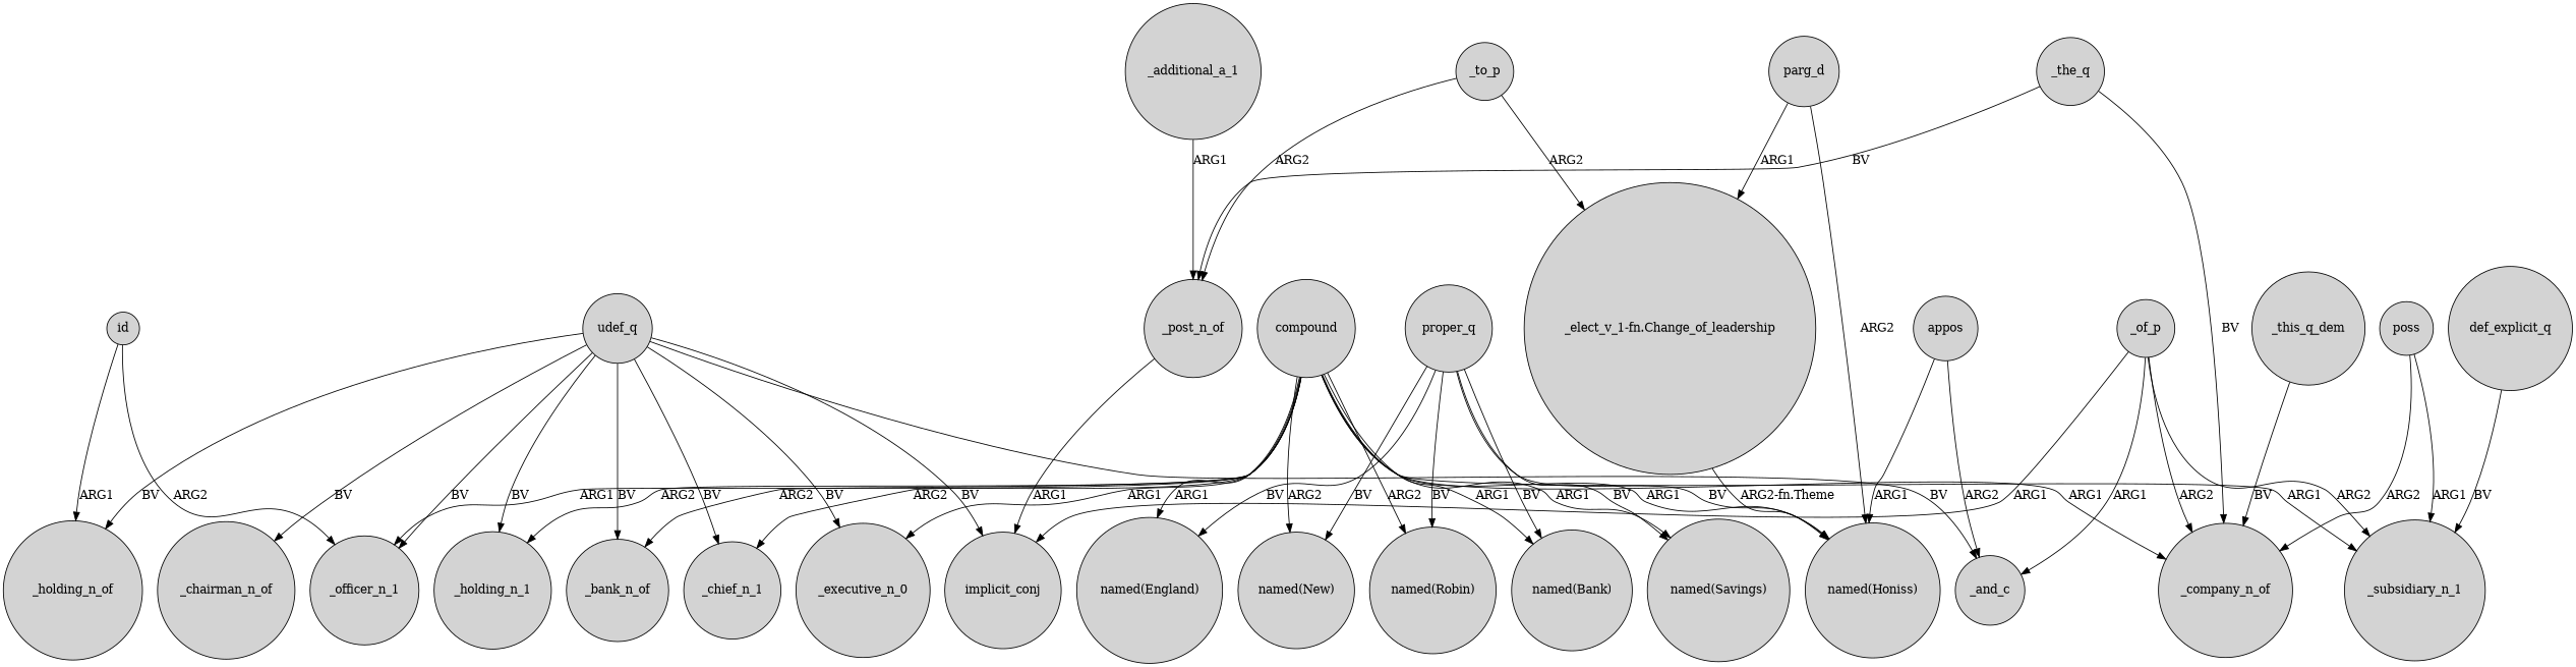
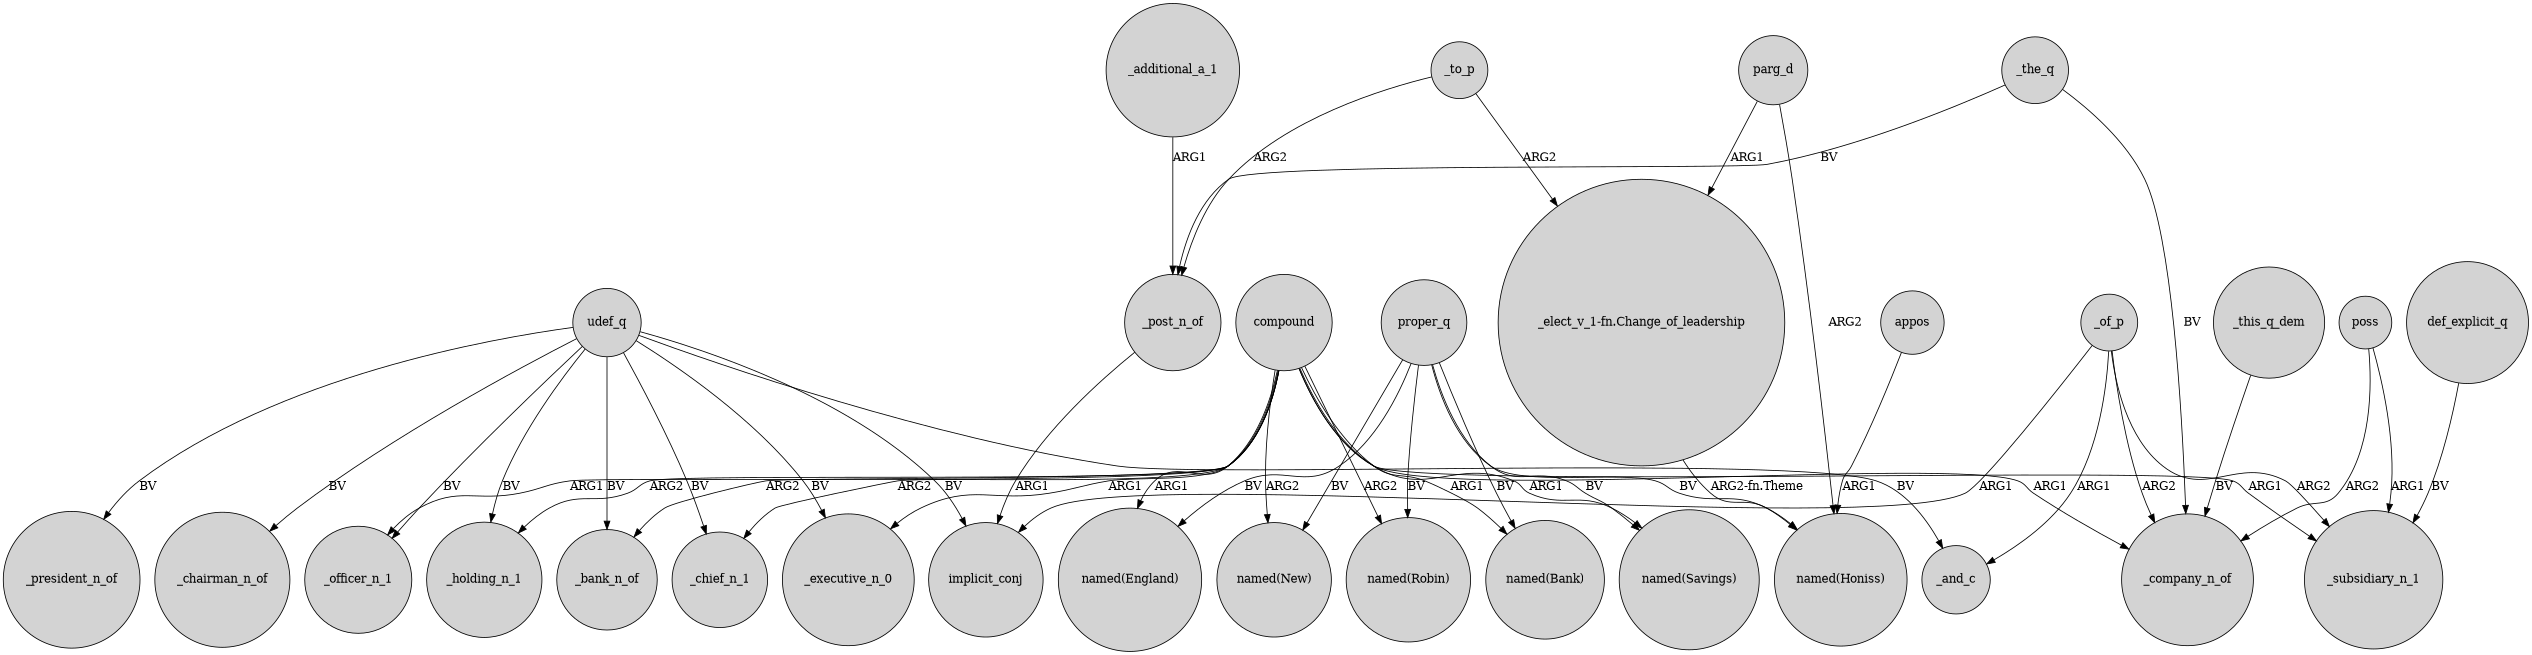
  digraph {
    node [shape=circle style=filled]
    compound
    _bank_n_of
    "named(New)"
    n4 [label=_executive_n_0]
    _subsidiary_n_1
    "named(Savings)"
    _company_n_of
    "named(Honiss)"
    "named(England)"
    "named(Robin)"
    _holding_n_1
    _chief_n_1
    _officer_n_1
    "named(Bank)"
    _post_n_of
    implicit_conj
    _to_p
    "_elect_v_1-fn.Change_of_leadership"
    udef_q
-   _president_n_of [label=_holding_n_of]
+   _president_n_of
    _chairman_n_of
    _and_c
    def_explicit_q
    poss
    proper_q
    _this_q_dem
-   id
    parg_d
    _the_q
    appos
    _additional_a_1
    _of_p
    compound -> _bank_n_of [label=ARG2]
    compound -> "named(New)" [label=ARG2]
    compound -> n4 [label=ARG1]
    compound -> _subsidiary_n_1 [label=ARG1]
    compound -> "named(Savings)" [label=ARG1]
    compound -> _company_n_of [label=ARG1]
-   compound -> "named(Honiss)" [label=ARG1]
    compound -> "named(England)" [label=ARG1]
    compound -> "named(Robin)" [label=ARG2]
    compound -> _holding_n_1 [label=ARG2]
    compound -> _chief_n_1 [label=ARG2]
    compound -> _officer_n_1 [label=ARG1]
    compound -> "named(Bank)" [label=ARG1]
    _post_n_of -> implicit_conj [label=ARG1]
    _to_p -> _post_n_of [label=ARG2]
    _to_p -> "_elect_v_1-fn.Change_of_leadership" [label=ARG2]
    "_elect_v_1-fn.Change_of_leadership" -> "named(Honiss)" [label="ARG2-fn.Theme"]
    udef_q -> _bank_n_of [label=BV]
    udef_q -> n4 [label=BV]
    udef_q -> _holding_n_1 [label=BV]
    udef_q -> _chief_n_1 [label=BV]
    udef_q -> _officer_n_1 [label=BV]
    udef_q -> implicit_conj [label=BV]
    udef_q -> _president_n_of [label=BV]
    udef_q -> _chairman_n_of [label=BV]
    udef_q -> _and_c [label=BV]
    def_explicit_q -> _subsidiary_n_1 [label=BV]
    poss -> _subsidiary_n_1 [label=ARG1]
    poss -> _company_n_of [label=ARG2]
    proper_q -> "named(New)" [label=BV]
    proper_q -> "named(Savings)" [label=BV]
    proper_q -> "named(Honiss)" [label=BV]
    proper_q -> "named(England)" [label=BV]
    proper_q -> "named(Robin)" [label=BV]
    proper_q -> "named(Bank)" [label=BV]
    _this_q_dem -> _company_n_of [label=BV]
-   id -> _officer_n_1 [label=ARG2]
-   id -> _president_n_of [label=ARG1]
    parg_d -> "named(Honiss)" [label=ARG2]
    parg_d -> "_elect_v_1-fn.Change_of_leadership" [label=ARG1]
    _the_q -> _company_n_of [label=BV]
    _the_q -> _post_n_of [label=BV]
    appos -> "named(Honiss)" [label=ARG1]
-   appos -> _and_c [label=ARG2]
    _additional_a_1 -> _post_n_of [label=ARG1]
    _of_p -> _subsidiary_n_1 [label=ARG2]
    _of_p -> _company_n_of [label=ARG2]
    _of_p -> implicit_conj [label=ARG1]
    _of_p -> _and_c [label=ARG1]
  }
